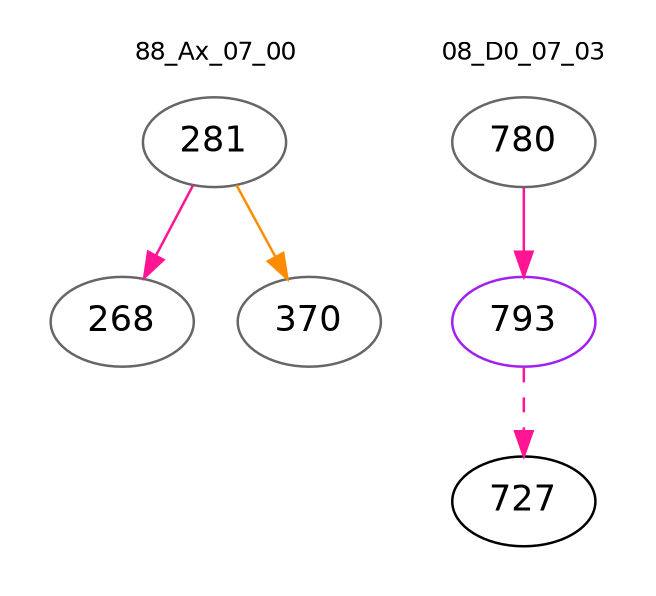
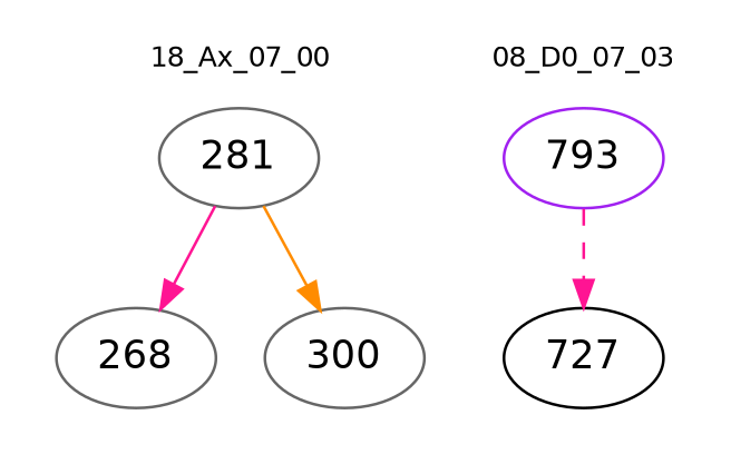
  digraph {
    fontname="DejaVu Sans"
    node [color=gray40 fontname="DejaVu Sans"]
    edge [color=deeppink fontname="DejaVu Sans" style=solid]
    n1 [label=281]
    n2 [label=268]
-   n3 [label=370]
-   n4 [label=780]
+   n3 [label=300]
    n5 [color=black label=727]
    n6 [color=purple label=793]
    subgraph cluster_1 {
      color=white
      fontsize=10
-     label="88_Ax_07_00"
+     label="18_Ax_07_00"
      n1
      n2
      n3
    }
    subgraph cluster_2 {
      color=white
      fontsize=10
      label="08_D0_07_03"
-     n4
      n5
      n6
    }
    n1 -> n2
    n1 -> n3 [color=darkorange]
-   n4 -> n6
    n6 -> n5 [style=dashed]
  }
